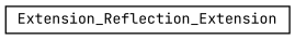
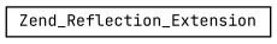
  digraph {
    rankdir=TB
    fontname="JetBrains Mono"
-   n1 [color=black fillcolor=white fontname="JetBrains Mono" fontsize=10 height=0.2 label=Extension_Reflection_Extension shape=record style=filled width=0.4]
+   n1 [color=black fillcolor=white fontname="JetBrains Mono" fontsize=10 height=0.2 label=Zend_Reflection_Extension shape=record style=filled width=0.4]
  }
